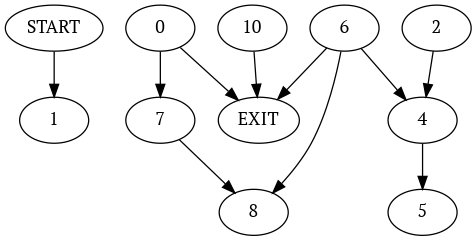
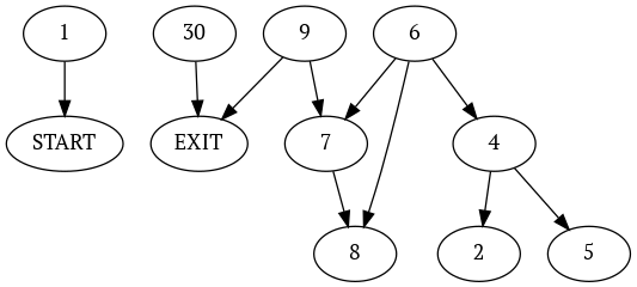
  digraph {
    fontname="PT Serif"
    node [fontname="PT Serif"]
    edge [fontname="PT Serif"]
    n1 [label=START]
    1
    n3 [label=EXIT]
-   10
+   10 [label=30]
    2
    4
    5
    6
    8
    7
-   9 [label=0]
-   n1 -> 1
+   9
+   1 -> n1
    10 -> n3
-   2 -> 4
+   4 -> 2
    4 -> 5
    6 -> 4
    6 -> 8
-   6 -> n3
+   6 -> 7
    7 -> 8
    9 -> n3
    9 -> 7
  }
